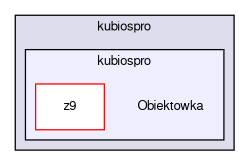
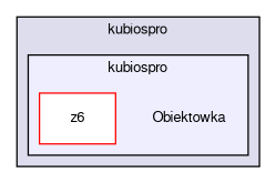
  digraph {
    compound=true
    node [fontname=FreeSans fontsize=10]
    n1 [label=Obiektowka shape=plaintext]
-   n2 [color=red fillcolor=white label=z9 shape=box style=filled]
+   n2 [color=red fillcolor=white label=z6 shape=box style=filled]
    subgraph cluster_1 {
      bgcolor="#ddddee"
      fontname=FreeSans
      fontsize=10
      label=kubiospro
      pencolor=black
      subgraph cluster_2 {
        bgcolor="#eeeeff"
        fontname=FreeSans
        fontsize=10
        pencolor=black
        n1
        n2
      }
    }
  }
